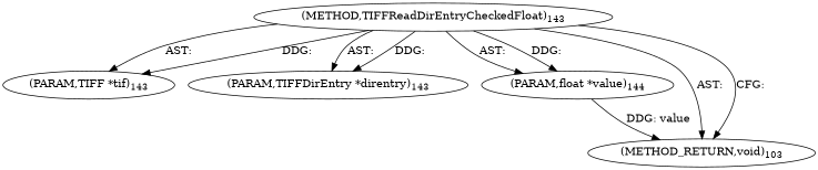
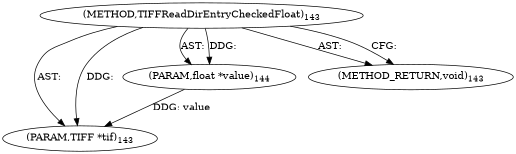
  digraph {
    n1 [label=<(METHOD,TIFFReadDirEntryCheckedFloat)<SUB>143</SUB>>]
    n2 [label=<(PARAM,TIFF *tif)<SUB>143</SUB>>]
-   n3 [label=<(PARAM,TIFFDirEntry *direntry)<SUB>143</SUB>>]
    n4 [label=<(PARAM,float *value)<SUB>144</SUB>>]
-   n5 [label=<(METHOD_RETURN,void)<SUB>103</SUB>>]
+   n5 [label=<(METHOD_RETURN,void)<SUB>143</SUB>>]
    n1 -> n2 [label="AST: "]
    n1 -> n2 [label="DDG: "]
-   n1 -> n3 [label="AST: "]
-   n1 -> n3 [label="DDG: "]
    n1 -> n4 [label="AST: "]
    n1 -> n4 [label="DDG: "]
    n1 -> n5 [label="AST: "]
    n1 -> n5 [label="CFG: "]
-   n4 -> n5 [label="DDG: value"]
+   n4 -> n2 [label="DDG: value"]
  }
